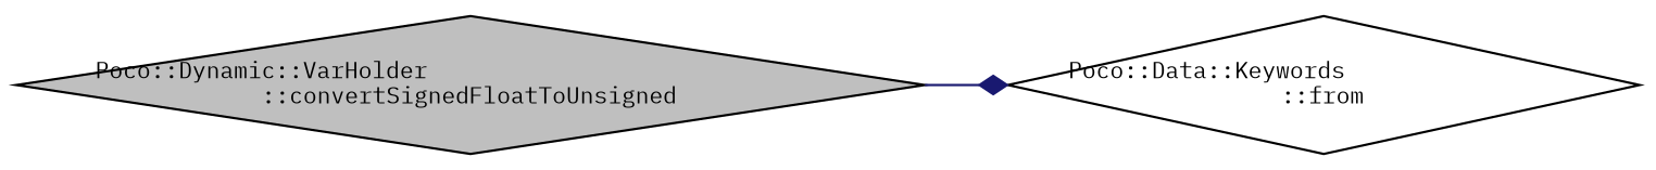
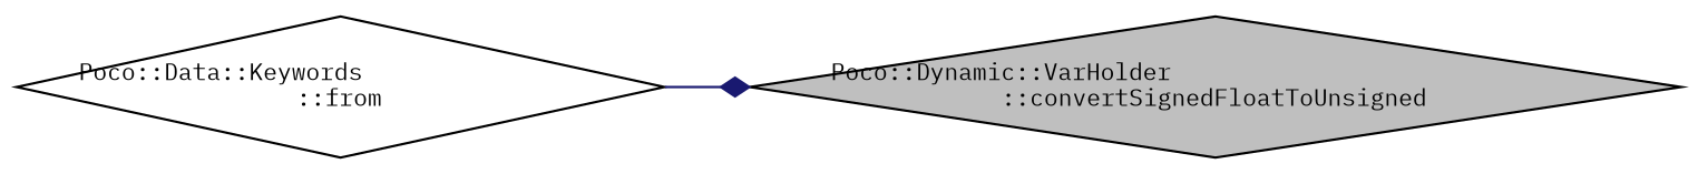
  digraph {
    rankdir=LR
    fontname="IBM Plex Mono"
    node [color=black fontname="IBM Plex Mono" fontsize=10 shape=diamond style=filled]
    n1 [fillcolor=grey75 fontcolor=black height=0.2 label="Poco::Dynamic::VarHolder\l::convertSignedFloatToUnsigned" width=0.4]
    n2 [fillcolor=white height=0.2 label="Poco::Data::Keywords\l::from" width=0.4]
-   n1 -> n2 [color=midnightblue fontname="IBM Plex Mono" fontsize=10 labelfontname=Helvetica labelfontsize=10 style=solid arrowhead=diamond]
+   n2 -> n1 [color=midnightblue fontname="IBM Plex Mono" fontsize=10 labelfontname=Helvetica labelfontsize=10 style=solid arrowhead=diamond]
  }
